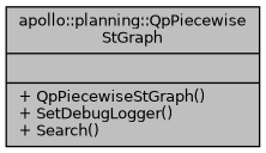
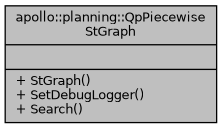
  digraph {
-   n1 [color=black fillcolor=grey75 fontcolor=black fontname=Helvetica fontsize=10 height=0.2 label="{apollo::planning::QpPiecewise\lStGraph\n||+ QpPiecewiseStGraph()\l+ SetDebugLogger()\l+ Search()\l}" shape=record style=filled width=0.4]
+   n1 [color=black fillcolor=grey75 fontcolor=black fontname=Helvetica fontsize=10 height=0.2 label="{apollo::planning::QpPiecewise\lStGraph\n||+ StGraph()\l+ SetDebugLogger()\l+ Search()\l}" shape=record style=filled width=0.4]
  }
